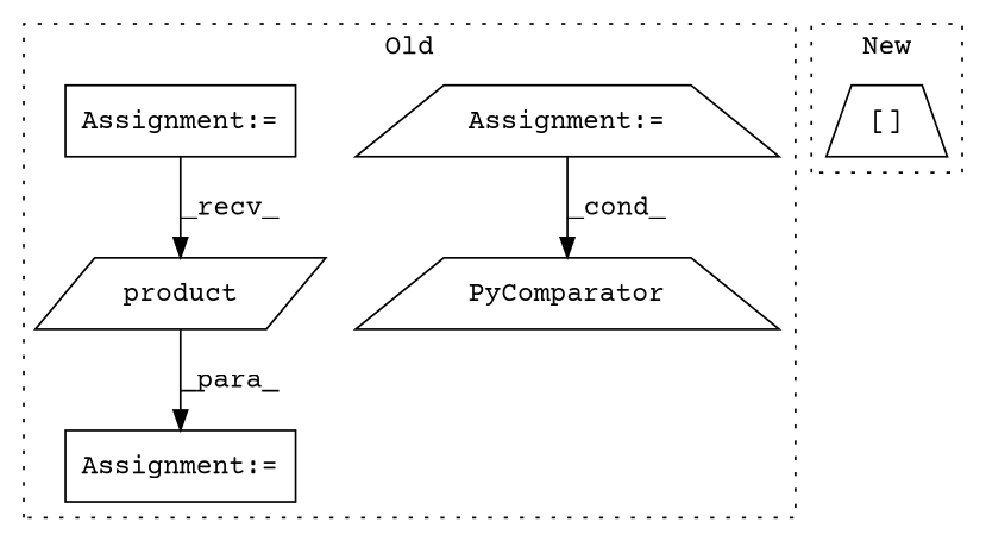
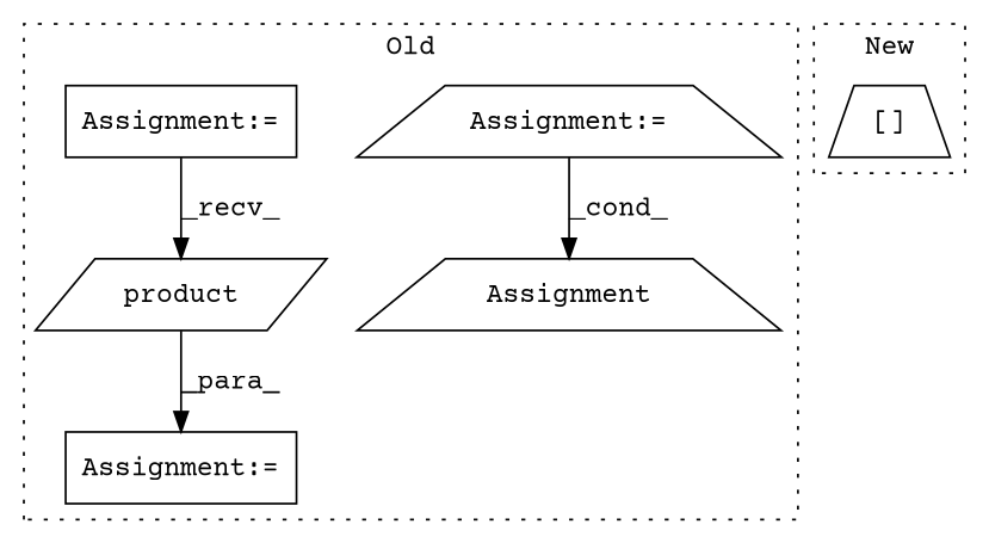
  digraph {
    fontname="Courier Prime"
    node [a=7 fontname="Courier Prime" l=28 s=5462 shape=trapezium]
    edge [fontname="Courier Prime"]
    n1 [a=32 l="19,-5" label=product s="5370,5498" shape=parallelogram]
    n2 [l="53,2" label="Assignment:=" s="5279,5493" shape=box]
    n3 [label="Assignment:="]
    n4 [l=9 label="Assignment:=" s=5193 shape=box]
-   n5 [a=113 label=PyComparator]
+   n5 [a=113 label=Assignment]
    n6 [a=2 l="7,1" label="[]" s="4253,4263"]
    subgraph cluster_1 {
      label=Old
      style=dotted
      n1
      n2
      n3
      n4
      n5
    }
    subgraph cluster_2 {
      label=New
      style=dotted
      n6
    }
    n1 -> n2 [label=_para_]
    n3 -> n5 [label=_cond_]
    n4 -> n1 [label=_recv_]
  }
